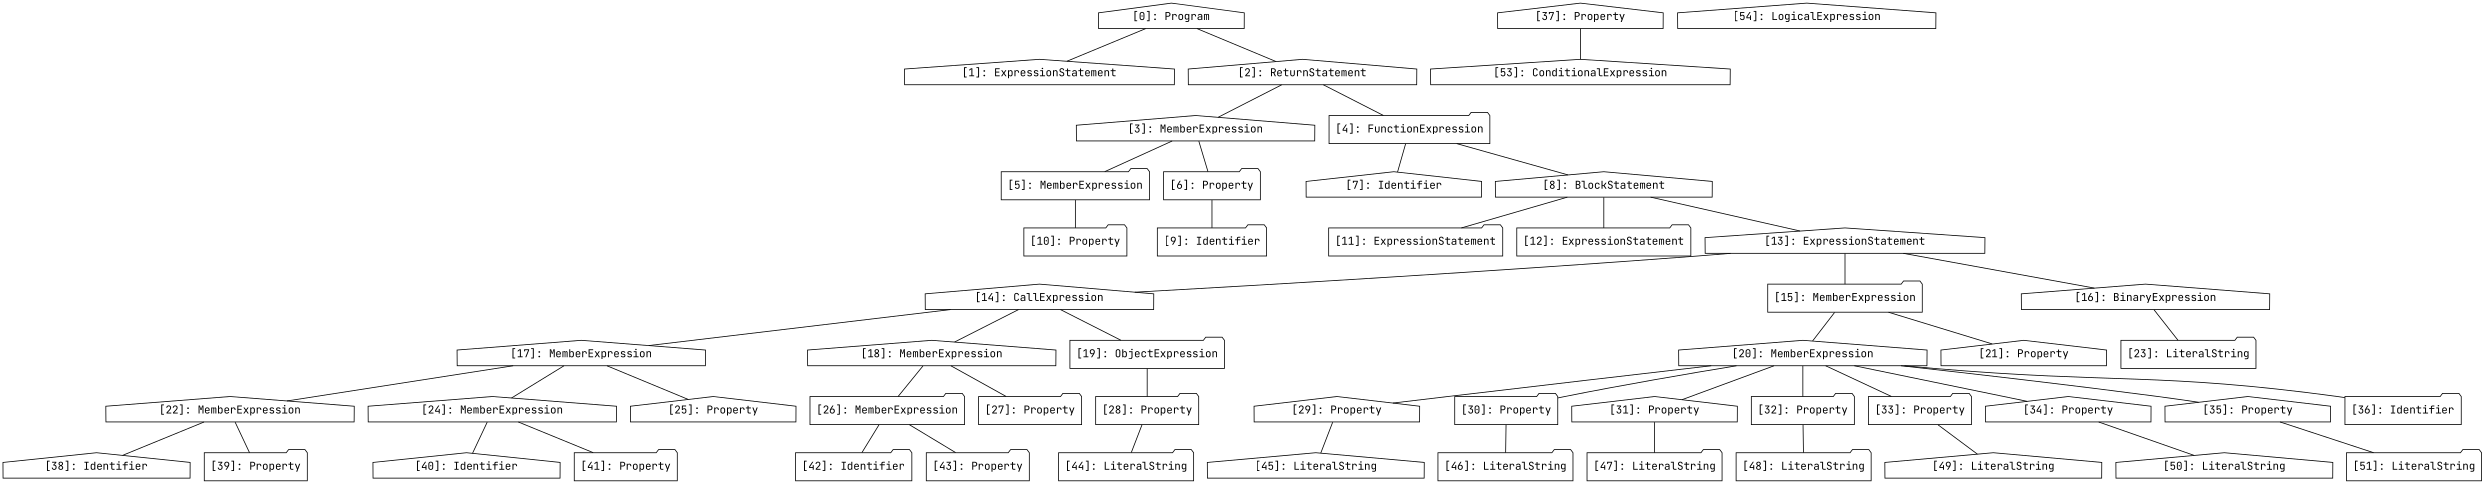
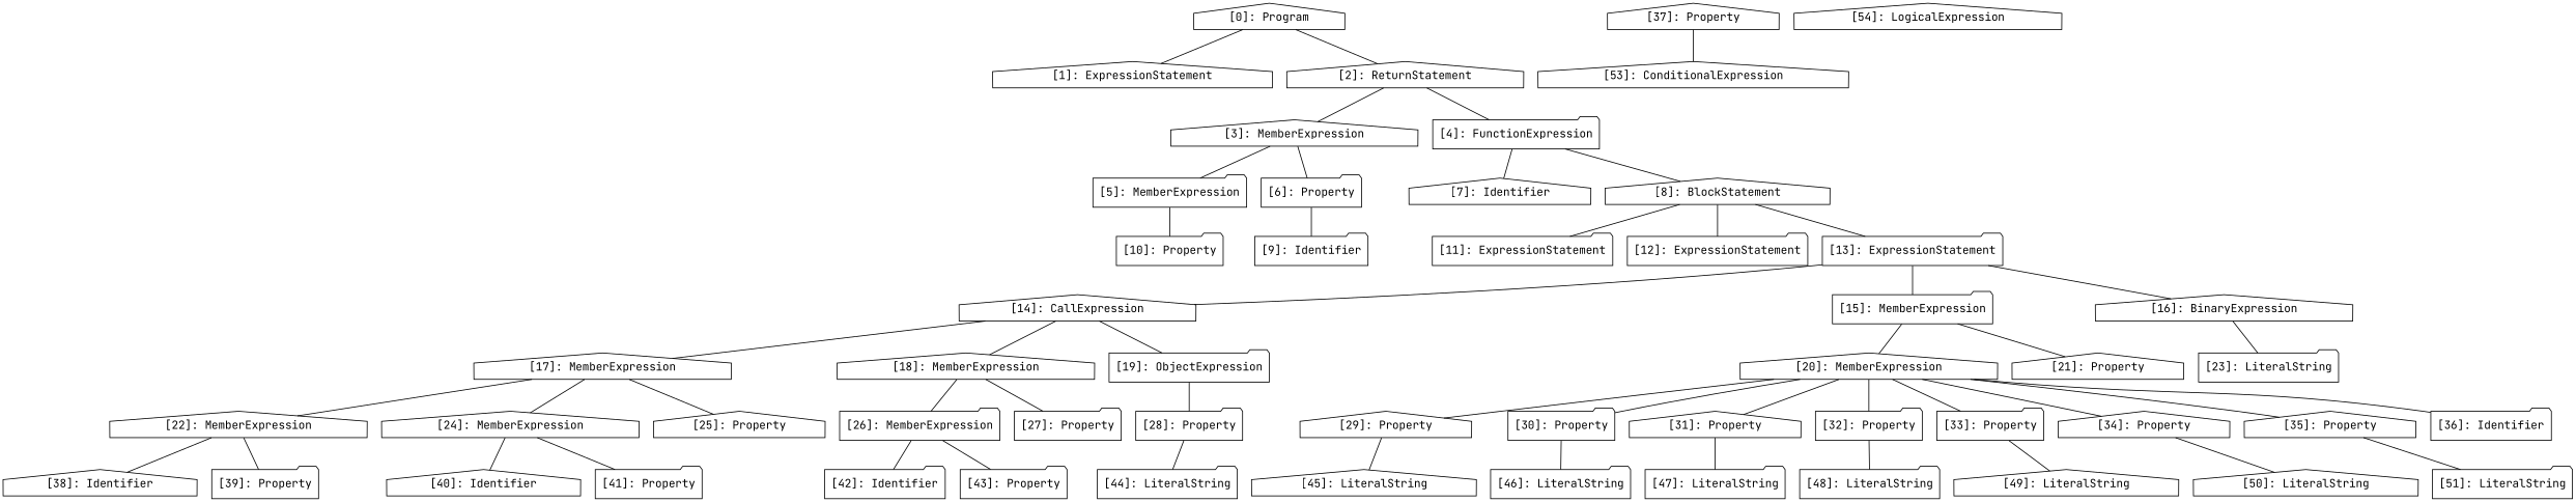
  graph {
    fontname="JetBrains Mono"
    node [fontname="JetBrains Mono" shape=house]
    edge [fontname="JetBrains Mono"]
    n1 [label="[0]: Program"]
    n2 [label="[1]: ExpressionStatement"]
    n3 [label="[2]: ReturnStatement"]
    n4 [label="[3]: MemberExpression"]
    n5 [label="[4]: FunctionExpression" shape=folder]
    n6 [label="[5]: MemberExpression" shape=folder]
    n7 [label="[6]: Property" shape=folder]
    n8 [label="[7]: Identifier"]
    n9 [label="[8]: BlockStatement"]
    n10 [label="[10]: Property" shape=folder]
    n11 [label="[9]: Identifier" shape=folder]
    n12 [label="[11]: ExpressionStatement" shape=folder]
    n13 [label="[12]: ExpressionStatement" shape=folder]
-   n14 [label="[13]: ExpressionStatement"]
+   n14 [label="[13]: ExpressionStatement" shape=folder]
    n15 [label="[14]: CallExpression"]
    n16 [label="[15]: MemberExpression" shape=folder]
    n17 [label="[16]: BinaryExpression"]
    n18 [label="[17]: MemberExpression"]
    n19 [label="[18]: MemberExpression"]
    n20 [label="[19]: ObjectExpression" shape=folder]
    n21 [label="[20]: MemberExpression"]
    n22 [label="[21]: Property"]
    n23 [label="[23]: LiteralString" shape=folder]
    n24 [label="[22]: MemberExpression"]
    n25 [label="[24]: MemberExpression"]
    n26 [label="[25]: Property"]
    n27 [label="[26]: MemberExpression" shape=folder]
    n28 [label="[27]: Property" shape=folder]
    n29 [label="[28]: Property" shape=folder]
    n30 [label="[29]: Property"]
    n31 [label="[30]: Property" shape=folder]
    n32 [label="[31]: Property"]
    n33 [label="[32]: Property" shape=folder]
    n34 [label="[33]: Property" shape=folder]
    n35 [label="[34]: Property"]
    n36 [label="[35]: Property"]
    n37 [label="[36]: Identifier" shape=folder]
    n38 [label="[38]: Identifier"]
    n39 [label="[39]: Property" shape=folder]
    n40 [label="[40]: Identifier"]
    n41 [label="[41]: Property" shape=folder]
    n42 [label="[42]: Identifier" shape=folder]
    n43 [label="[43]: Property" shape=folder]
    n44 [label="[44]: LiteralString" shape=folder]
    n45 [label="[45]: LiteralString"]
    n46 [label="[46]: LiteralString" shape=folder]
    n47 [label="[47]: LiteralString" shape=folder]
    n48 [label="[48]: LiteralString" shape=folder]
    n49 [label="[49]: LiteralString"]
    n50 [label="[50]: LiteralString"]
    n51 [label="[51]: LiteralString" shape=folder]
    n52 [label="[37]: Property"]
    n53 [label="[53]: ConditionalExpression"]
    n54 [label="[54]: LogicalExpression"]
    n1 -- n2
    n1 -- n3
    n3 -- n4
    n3 -- n5
    n4 -- n6
    n4 -- n7
    n5 -- n8
    n5 -- n9
    n6 -- n10
    n7 -- n11
    n9 -- n12
    n9 -- n13
    n9 -- n14
    n14 -- n15
    n14 -- n16
    n14 -- n17
    n15 -- n18
    n15 -- n19
    n15 -- n20
    n16 -- n21
    n16 -- n22
    n17 -- n23
    n18 -- n24
    n18 -- n25
    n18 -- n26
    n19 -- n27
    n19 -- n28
    n20 -- n29
    n21 -- n30
    n21 -- n31
    n21 -- n32
    n21 -- n33
    n21 -- n34
    n21 -- n35
    n21 -- n36
    n21 -- n37
    n24 -- n38
    n24 -- n39
    n25 -- n40
    n25 -- n41
    n27 -- n42
    n27 -- n43
    n29 -- n44
    n30 -- n45
    n31 -- n46
    n32 -- n47
    n33 -- n48
    n34 -- n49
    n35 -- n50
    n36 -- n51
    n52 -- n53
  }
